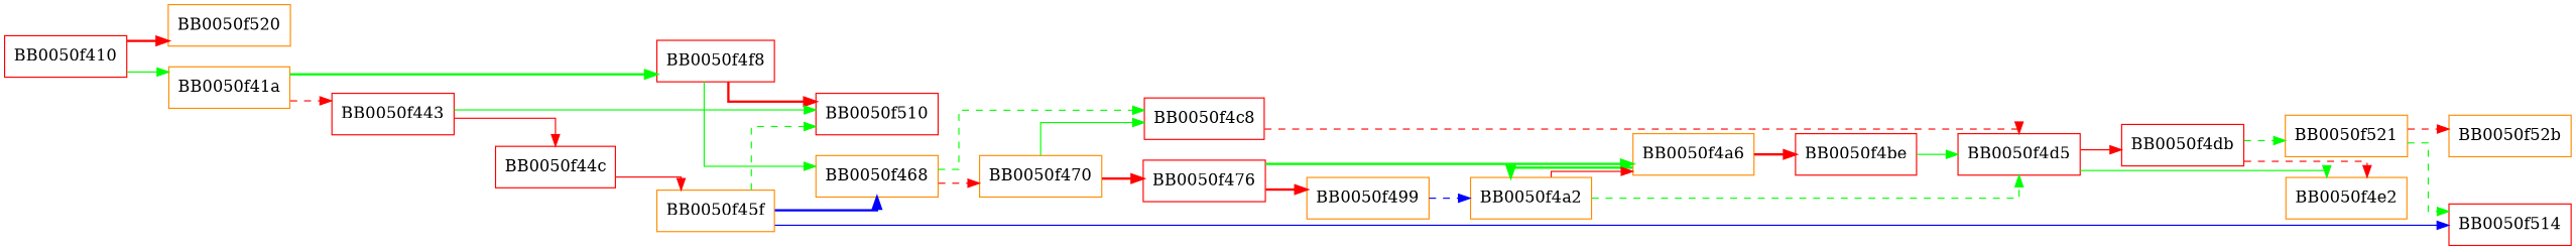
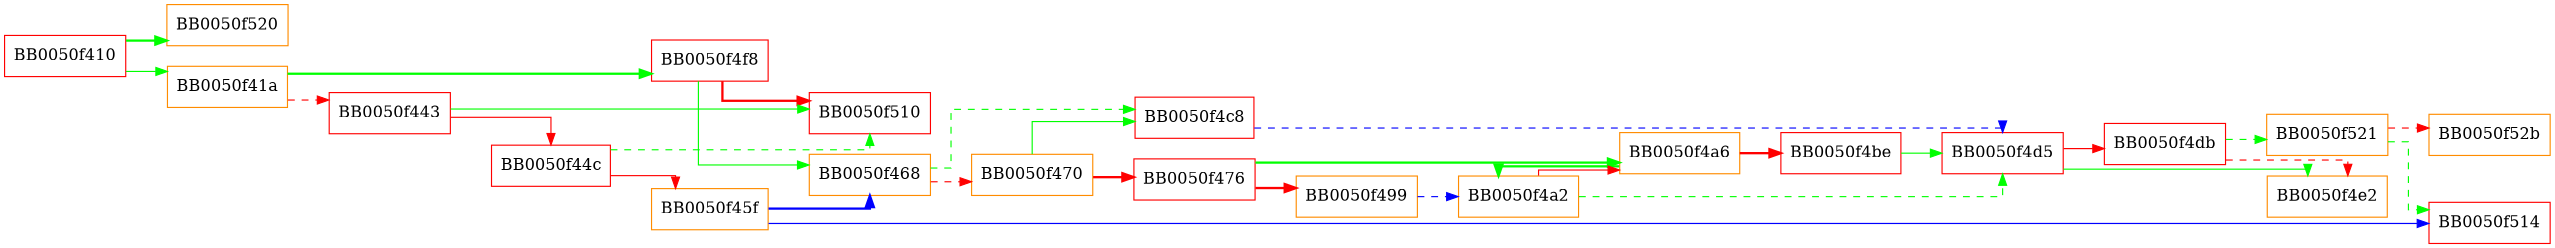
  digraph {
    rankdir=LR
    splines=ortho
    node [color=darkorange shape=box]
    edge [color=green style=solid]
    BB0050f520
    BB0050f410 [color=red]
    BB0050f41a
    BB0050f4f8 [color=red]
    BB0050f443 [color=red]
    BB0050f510 [color=red]
    BB0050f468
    BB0050f44c [color=red]
    BB0050f4c8 [color=red]
    BB0050f470
    BB0050f45f
    BB0050f514 [color=red]
    BB0050f4d5 [color=red]
    BB0050f476 [color=red]
    BB0050f4e2
    BB0050f4db [color=red]
    BB0050f499
    BB0050f4a6
    BB0050f4be [color=red]
    BB0050f4a2
    BB0050f521
    BB0050f52b
-   BB0050f410 -> BB0050f520 [color=red style=bold]
+   BB0050f410 -> BB0050f520 [style=bold]
    BB0050f410 -> BB0050f41a
    BB0050f41a -> BB0050f4f8 [style=bold]
    BB0050f41a -> BB0050f443 [color=red style=dashed]
    BB0050f4f8 -> BB0050f510 [color=red style=bold]
    BB0050f4f8 -> BB0050f468
    BB0050f443 -> BB0050f510
    BB0050f443 -> BB0050f44c [color=red]
    BB0050f468 -> BB0050f4c8 [style=dashed]
    BB0050f468 -> BB0050f470 [color=red style=dashed]
-   BB0050f45f -> BB0050f510 [style=dashed]
+   BB0050f44c -> BB0050f510 [style=dashed]
    BB0050f44c -> BB0050f45f [color=red]
-   BB0050f4c8 -> BB0050f4d5 [color=red style=dashed]
+   BB0050f4c8 -> BB0050f4d5 [color=blue style=dashed]
    BB0050f470 -> BB0050f4c8
    BB0050f470 -> BB0050f476 [color=red style=bold]
    BB0050f45f -> BB0050f468 [color=blue style=bold]
    BB0050f45f -> BB0050f514 [color=blue]
    BB0050f4d5 -> BB0050f4e2
    BB0050f4d5 -> BB0050f4db [color=red]
    BB0050f476 -> BB0050f499 [color=red style=bold]
    BB0050f476 -> BB0050f4a6 [style=bold]
    BB0050f4db -> BB0050f4e2 [color=red style=dashed]
    BB0050f4db -> BB0050f521 [style=dashed]
    BB0050f499 -> BB0050f4a2 [color=blue style=dashed]
    BB0050f4a6 -> BB0050f4be [color=red style=bold]
    BB0050f4a6 -> BB0050f4a2 [style=bold]
    BB0050f4be -> BB0050f4d5
    BB0050f4a2 -> BB0050f4d5 [style=dashed]
    BB0050f4a2 -> BB0050f4a6 [color=red]
    BB0050f521 -> BB0050f514 [style=dashed]
    BB0050f521 -> BB0050f52b [color=red style=dashed]
  }
